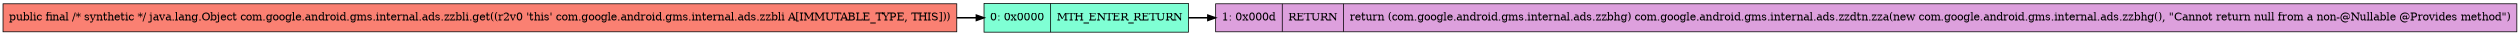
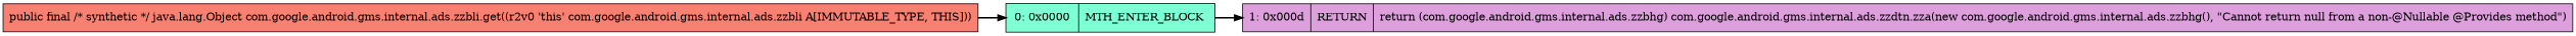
  digraph {
    rankdir=LR
    node [shape=record style=filled]
    edge [style=bold]
-   n1 [label="{0\:\ 0x0000|MTH_ENTER_RETURN\l}" fillcolor=aquamarine]
+   n1 [label="{0\:\ 0x0000|MTH_ENTER_BLOCK\l}" fillcolor=aquamarine]
    n2 [label="{1\:\ 0x000d|RETURN\l|return (com.google.android.gms.internal.ads.zzbhg) com.google.android.gms.internal.ads.zzdtn.zza(new com.google.android.gms.internal.ads.zzbhg(), \"Cannot return null from a non\-@Nullable @Provides method\")\l}" fillcolor=plum]
    n3 [label="{public final \/* synthetic *\/ java.lang.Object com.google.android.gms.internal.ads.zzbli.get((r2v0 'this' com.google.android.gms.internal.ads.zzbli A[IMMUTABLE_TYPE, THIS])) }" fillcolor=salmon]
    n1 -> n2
    n3 -> n1
  }
